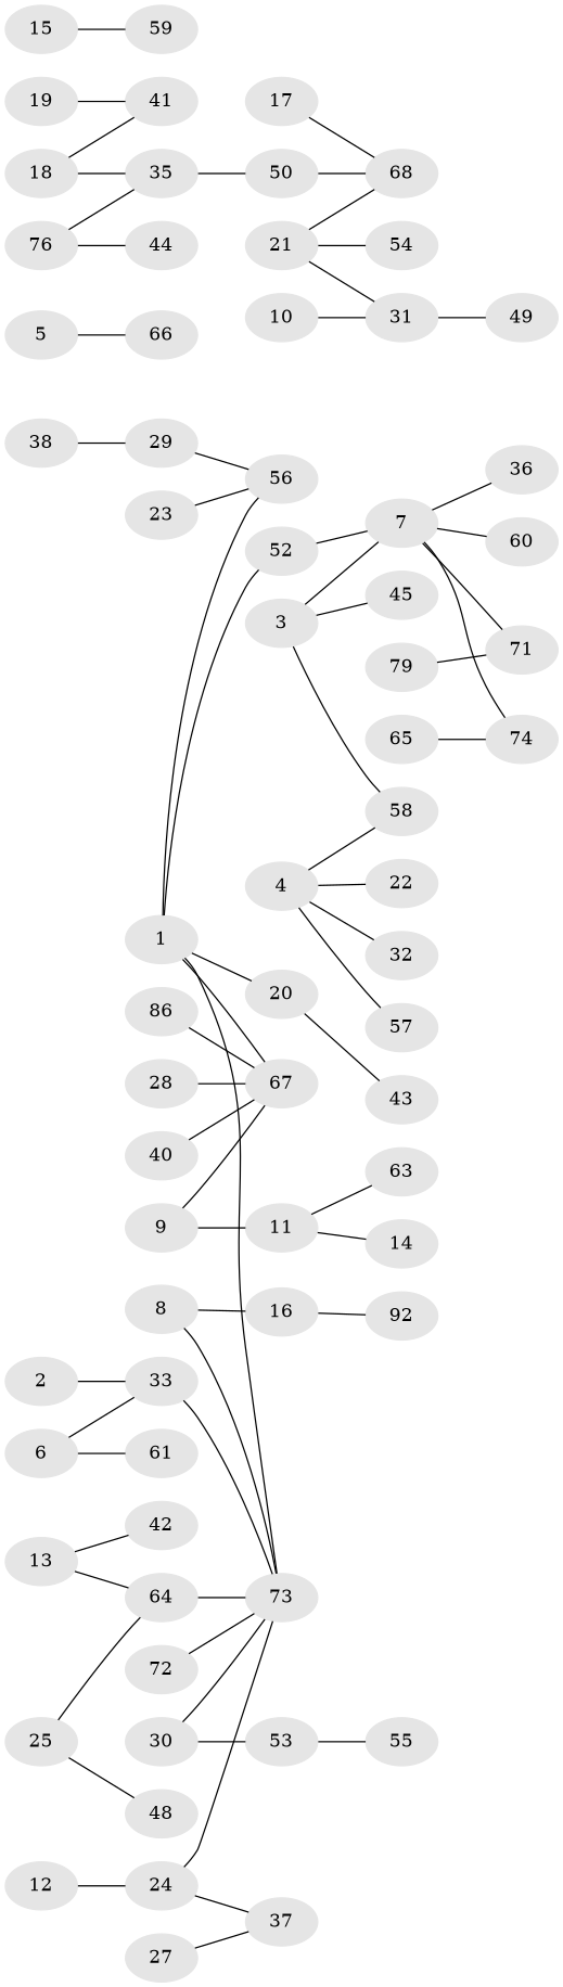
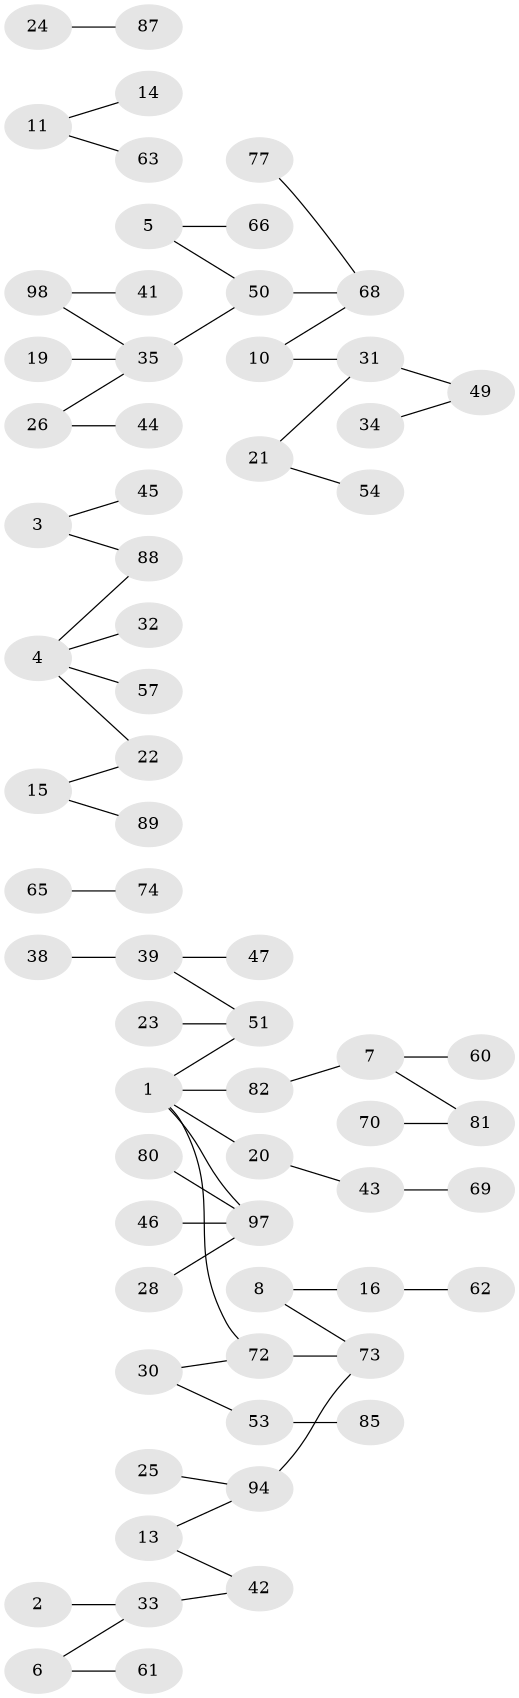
  graph {
    rankdir=LR
    node [color=gray90 style=filled]
    edge [weight=1.0]
    1
    20
-   52
-   56
-   67
+   52 [label=82]
+   56 [label=51]
+   67 [label=97]
    73
    7
-   36
    60
-   71
+   71 [label=81]
    74
    43
    2
    33
    3
    45
-   58
+   58 [label=88]
    4
    22
    32
    57
    5
    50
    66
    68
    6
    61
    8
    16
-   62 [label=92]
-   9
+   62
    11
    14
    63
    10
    31
    49
-   12
    24
-   37
+   37 [label=87]
    13
    42
-   64
+   64 [label=94]
    15
-   59
-   17
-   18
+   59 [label=89]
+   17 [label=77]
+   18 [label=98]
    35
    41
    19
+   69
    21
    54
    23
    25
-   48
-   26 [label=76]
+   26
    44
-   27
    28
    30
    53
-   55
+   55 [label=85]
+   34
    38
-   39 [label=29]
-   40
-   46 [label=86]
+   39
+   47
+   40 [label=80]
+   46
    65
-   70 [label=79]
+   70
    72
    1 -- 20
    1 -- 52
    1 -- 56
    1 -- 67
-   1 -- 73
+   1 -- 72
    20 -- 43
    52 -- 7
-   7 -- 36
    7 -- 60
    7 -- 71
-   7 -- 74
+   43 -- 69
    2 -- 33
-   33 -- 73
-   3 -- 7
+   33 -- 42
    3 -- 45
    3 -- 58
    4 -- 58
    4 -- 22
    4 -- 32
    4 -- 57
+   5 -- 50
    5 -- 66
    50 -- 68
    6 -- 33
    6 -- 61
    8 -- 73
    8 -- 16
    16 -- 62
-   9 -- 67
-   9 -- 11
    11 -- 14
    11 -- 63
-   21 -- 68
+   10 -- 68
    10 -- 31
    31 -- 49
-   12 -- 24
-   24 -- 73
    24 -- 37
    13 -- 42
    13 -- 64
    64 -- 73
+   15 -- 22
    15 -- 59
    17 -- 68
    18 -- 35
    18 -- 41
    35 -- 50
-   19 -- 41
+   19 -- 35
    21 -- 31
    21 -- 54
    23 -- 56
    25 -- 64
-   25 -- 48
    26 -- 35
    26 -- 44
-   27 -- 37
    28 -- 67
-   30 -- 73
+   30 -- 72
    30 -- 53
    53 -- 55
+   34 -- 49
    38 -- 39
    39 -- 56
+   39 -- 47
    40 -- 67
    46 -- 67
    65 -- 74
    70 -- 71
    72 -- 73
  }
